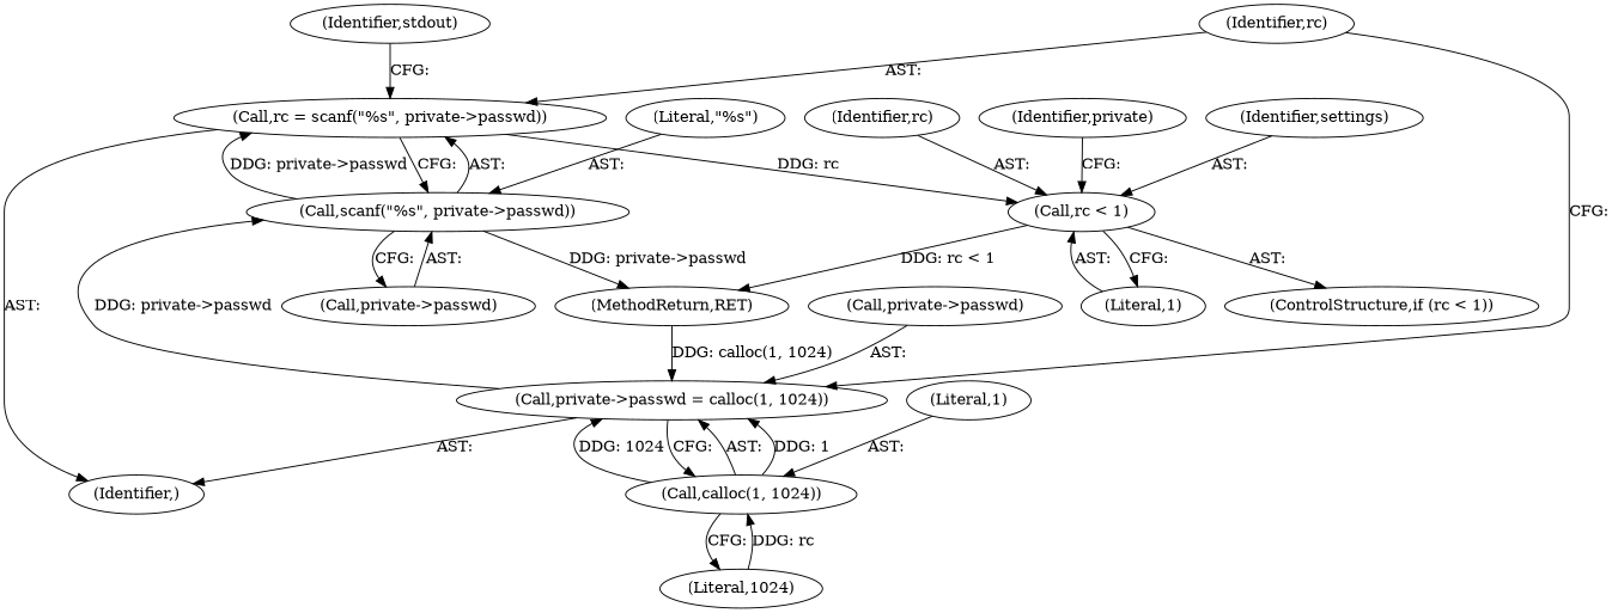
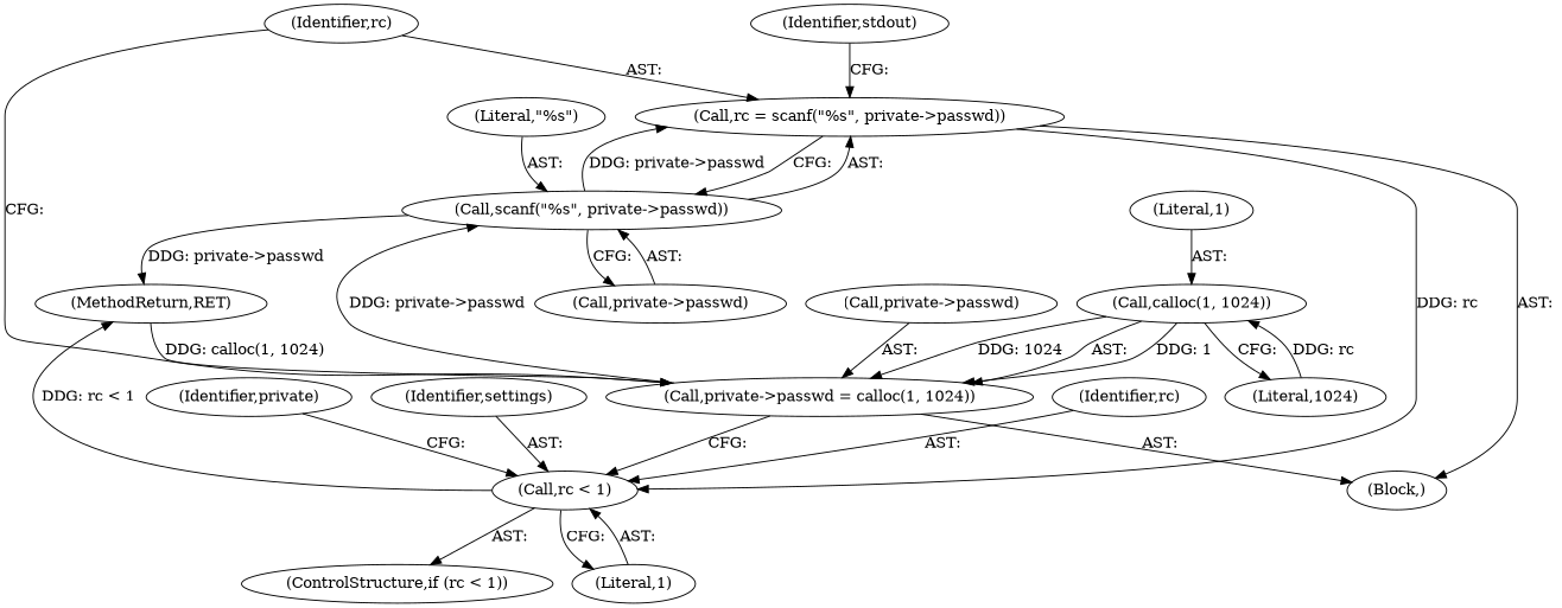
  digraph {
    n1 [label="(Call,rc = scanf(\"%s\", private->passwd))"]
    n2 [label="(Call,scanf(\"%s\", private->passwd))"]
    n3 [label="(Call,rc < 1)"]
-   n4 [label="(Identifier,)"]
+   n4 [label="(Block,)"]
    n5 [label="(MethodReturn,RET)"]
    n6 [label="(Call,private->passwd)"]
    n7 [label="(ControlStructure,if (rc < 1))"]
    n8 [label="(Literal,1)"]
    n9 [label="(Call,private->passwd = calloc(1, 1024))"]
    n10 [label="(Call,calloc(1, 1024))"]
    n11 [label="(Literal,1024)"]
    n12 [label="(Identifier,rc)"]
    n13 [label="(Identifier,rc)"]
    n14 [label="(Call,private->passwd)"]
    n15 [label="(Identifier,private)"]
    n16 [label="(Identifier,settings)"]
    n17 [label="(Literal,1)"]
    n18 [label="(Literal,\"%s\")"]
    n19 [label="(Identifier,stdout)"]
    n1 -> n2 [label="CFG: "]
    n1 -> n3 [label="DDG: rc"]
    n1 -> n4 [label="AST: "]
    n2 -> n1 [label="AST: "]
    n2 -> n1 [label="DDG: private->passwd"]
    n2 -> n5 [label="DDG: private->passwd"]
    n2 -> n6 [label="CFG: "]
    n3 -> n5 [label="DDG: rc < 1"]
    n3 -> n7 [label="AST: "]
    n3 -> n8 [label="CFG: "]
    n5 -> n9 [label="DDG: calloc(1, 1024)"]
    n6 -> n2 [label="AST: "]
    n8 -> n3 [label="AST: "]
    n9 -> n2 [label="DDG: private->passwd"]
    n9 -> n4 [label="AST: "]
-   n9 -> n10 [label="CFG: "]
+   n9 -> n3 [label="CFG: "]
    n10 -> n9 [label="AST: "]
    n10 -> n9 [label="DDG: 1"]
    n10 -> n9 [label="DDG: 1024"]
    n10 -> n11 [label="CFG: "]
    n11 -> n10 [label="DDG: rc"]
    n12 -> n1 [label="AST: "]
    n12 -> n9 [label="CFG: "]
    n13 -> n3 [label="AST: "]
    n14 -> n9 [label="AST: "]
    n15 -> n3 [label="CFG: "]
    n16 -> n3 [label="AST: "]
    n17 -> n10 [label="AST: "]
    n18 -> n2 [label="AST: "]
    n19 -> n1 [label="CFG: "]
  }
